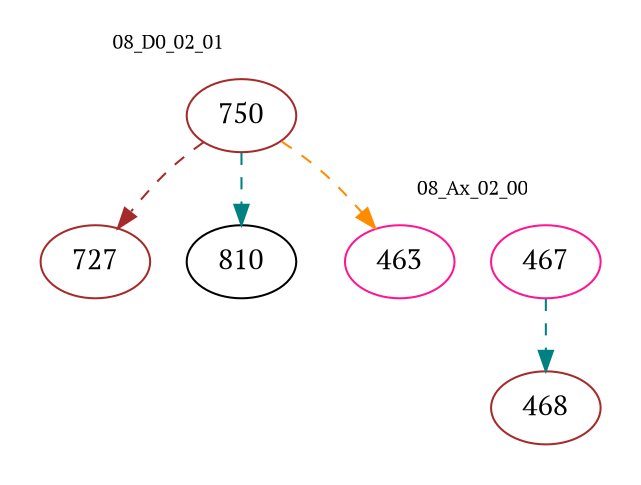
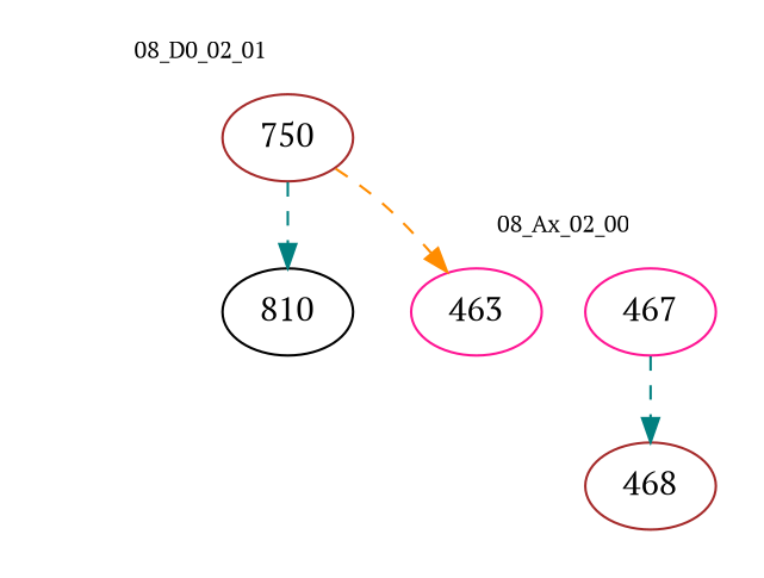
  digraph {
    fontname="PT Serif"
    node [color=brown fontname="PT Serif"]
    edge [color=teal fontname="PT Serif" style=dashed]
    n1 [color=deeppink label=467]
    n2 [color=deeppink label=463]
    n3 [label=468]
    n4 [label=750]
-   n5 [label=727]
    n6 [color=black label=810]
    subgraph cluster_1 {
      color=white
      fontsize=10
      label="08_Ax_02_00"
      n1
      n2
      n3
    }
    subgraph cluster_2 {
      color=white
      fontsize=10
      label="08_D0_02_01"
      n4
-     n5
      n6
    }
    n1 -> n3
    n4 -> n2 [color=darkorange]
-   n4 -> n5 [color=brown]
    n4 -> n6
  }
